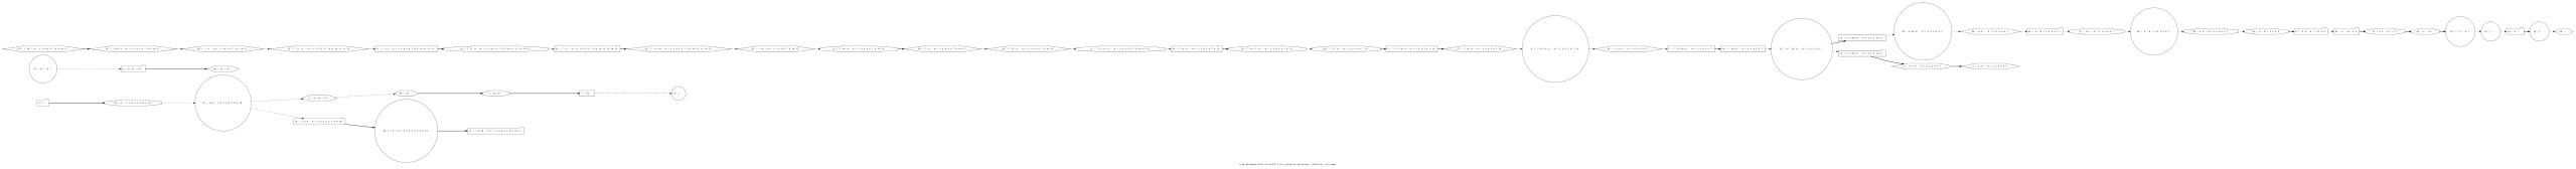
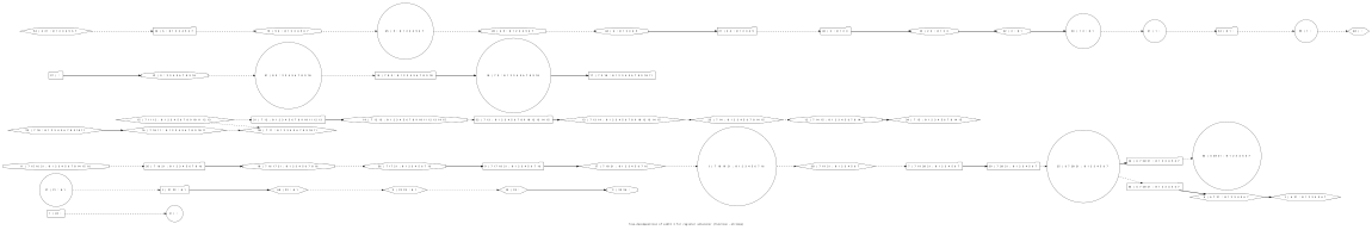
  digraph {
    fontname="Roboto Mono"
    label="Tree-decomposition of width 3 for register allocator (function _strncmp)"
    rankdir=LR
    node [fontname="Roboto Mono" shape=folder]
    edge [fontname="Roboto Mono" style=dashed]
    n1 [label="0 | : " shape=circle]
    n2 [label="1 | 24 : "]
    n3 [label="2 | 23 24 : " shape=octagon]
    n4 [label="3 | 22 23 : 0 1 " shape=hexagon]
    n5 [label="49 | 23 : " shape=hexagon]
    n6 [label="4 | 21 22 : 0 1 "]
    n7 [label="48 | 22 : 0 1 " shape=hexagon]
    n8 [label="5 | 6 21 : 0 1 2 3 4 5 6 7 " shape=hexagon]
    n9 [label="47 | 21 : 0 1 " shape=circle]
    n10 [label="6 | 6 7 21 : 0 1 2 3 4 5 6 7 " shape=hexagon]
    n11 [label="7 | 7 19 20 21 : 0 1 2 3 4 5 6 7 "]
    n12 [label="39 | 7 20 21 : 0 1 2 3 4 5 6 7 "]
    n13 [label="25 | 6 7 20 21 : 0 1 2 3 4 5 6 7 " shape=circle]
    n14 [label="8 | 7 18 19 21 : 0 1 2 3 4 5 6 7 16 " shape=circle]
    n15 [label="38 | 7 19 21 : 0 1 2 3 4 5 6 7 " shape=hexagon]
    n16 [label="9 | 7 17 18 21 : 0 1 2 3 4 5 6 7 16 "]
    n17 [label="37 | 7 18 21 : 0 1 2 3 4 5 6 7 16 " shape=hexagon]
    n18 [label="10 | 7 16 17 21 : 0 1 2 3 4 5 6 7 8 16 " shape=octagon]
    n19 [label="36 | 7 17 21 : 0 1 2 3 4 5 6 7 16 " shape=octagon]
    n20 [label="11 | 7 15 16 21 : 0 1 2 3 4 5 6 7 8 14 15 16 " shape=octagon]
    n21 [label="35 | 7 16 21 : 0 1 2 3 4 5 6 7 8 16 "]
    n22 [label="12 | 7 14 15 : 0 1 2 3 4 5 6 7 8 14 15 " shape=octagon]
    n23 [label="34 | 7 15 : 0 1 2 3 4 5 6 7 8 14 15 " shape=hexagon]
-   n24 [label="50 | 7 15 21 : 0 1 2 3 4 5 6 7 8 14 15 " shape=hexagon]
    n25 [label="13 | 7 13 14 : 0 1 2 3 4 5 6 7 8 9 10 12 13 14 15 " shape=hexagon]
    n26 [label="33 | 7 14 : 0 1 2 3 4 5 6 7 8 14 15 " shape=hexagon]
    n27 [label="14 | 7 12 13 : 0 1 2 3 4 5 6 7 8 9 10 11 12 13 14 15 " shape=octagon]
    n28 [label="32 | 7 13 : 0 1 2 3 4 5 6 7 8 9 10 12 13 14 15 "]
    n29 [label="15 | 7 11 12 : 0 1 2 3 4 5 6 7 8 9 10 11 12 13 " shape=hexagon]
    n30 [label="31 | 7 12 : 0 1 2 3 4 5 6 7 8 9 10 11 12 13 "]
    n31 [label="16 | 7 10 11 : 0 1 2 3 4 5 6 7 8 9 10 11 " shape=hexagon]
    n32 [label="30 | 7 11 : 0 1 2 3 4 5 6 7 8 9 10 11 " shape=hexagon]
    n33 [label="17 | 7 9 10 : 0 1 2 3 4 5 6 7 8 9 10 11 "]
    n34 [label="29 | 7 10 : 0 1 2 3 4 5 6 7 8 9 10 11 " shape=hexagon]
    n35 [label="18 | 7 8 9 : 0 1 2 3 4 5 6 7 8 9 10 "]
    n36 [label="28 | 7 9 : 0 1 2 3 4 5 6 7 8 9 10 " shape=circle]
    n37 [label="19 | 5 6 : 0 1 2 3 4 5 6 7 " shape=octagon]
    n38 [label="45 | 5 : 0 1 2 3 4 5 6 7 " shape=circle]
    n39 [label="20 | 4 5 : 0 1 2 3 4 5 6 7 " shape=octagon]
    n40 [label="44 | 4 : 0 1 2 3 4 5 " shape=octagon]
    n41 [label="21 | 3 4 : 0 1 2 3 4 5 "]
    n42 [label="43 | 3 : 0 1 2 3 "]
    n43 [label="22 | 2 3 : 0 1 2 3 " shape=octagon]
    n44 [label="42 | 2 : 0 1 " shape=octagon]
    n45 [label="23 | 1 2 : 0 1 " shape=circle]
    n46 [label="41 | 1 : " shape=circle]
    n47 [label="24 | 0 1 : "]
    n48 [label="55 | 1 : " shape=circle]
    n49 [label="40 | : " shape=hexagon]
    n50 [label="26 | 6 7 20 21 : 0 1 2 3 4 5 6 7 "]
    n51 [label="56 | 6 7 20 21 : 0 1 2 3 4 5 6 7 "]
    n52 [label="53 | 6 20 21 : 0 1 2 3 4 5 6 7 " shape=circle]
    n53 [label="54 | 6 21 : 0 1 2 3 4 5 6 7 " shape=hexagon]
    n54 [label="27 | : "]
    n55 [label="52 | 9 : 2 3 4 5 6 7 8 9 10 " shape=octagon]
    n56 [label="51 | 8 9 : 2 3 4 5 6 7 8 9 10 " shape=circle]
    n57 [label="46 | 6 : 0 1 2 3 4 5 6 7 "]
    n2 -> n1
-   n3 -> n2 [style=bold]
    n4 -> n5
    n5 -> n3 [style=bold]
    n6 -> n7 [style=bold]
-   n56 -> n4
+   n7 -> n4
    n9 -> n6
    n10 -> n8 [style=bold]
    n11 -> n12 [style=bold]
    n12 -> n13
    n13 -> n50 [style=bold]
    n13 -> n51
    n14 -> n15
    n15 -> n11
    n16 -> n17 [style=bold]
    n17 -> n14
    n18 -> n19
    n19 -> n16 [style=bold]
    n20 -> n21
    n21 -> n18 [style=bold]
    n22 -> n23 [style=bold]
-   n23 -> n24
-   n24 -> n20
    n25 -> n26
    n26 -> n22
    n27 -> n28
    n28 -> n25 [style=bold]
    n29 -> n30
    n30 -> n27 [style=bold]
    n31 -> n32
-   n32 -> n29
+   n29 -> n32
    n34 -> n31 [style=bold]
    n35 -> n36 [style=bold]
    n36 -> n33 [style=bold]
    n37 -> n38
    n38 -> n39
    n39 -> n40
    n40 -> n41 [style=bold]
    n41 -> n42
    n42 -> n43 [style=bold]
    n43 -> n44 [style=bold]
    n44 -> n45 [style=bold]
    n45 -> n46
    n46 -> n47
-   n47 -> n48 [style=bold]
+   n47 -> n48
    n48 -> n49
    n50 -> n52
    n51 -> n10 [style=bold]
-   n52 -> n53
    n53 -> n57
    n54 -> n55 [style=bold]
    n55 -> n56
    n56 -> n35
    n57 -> n37
  }
